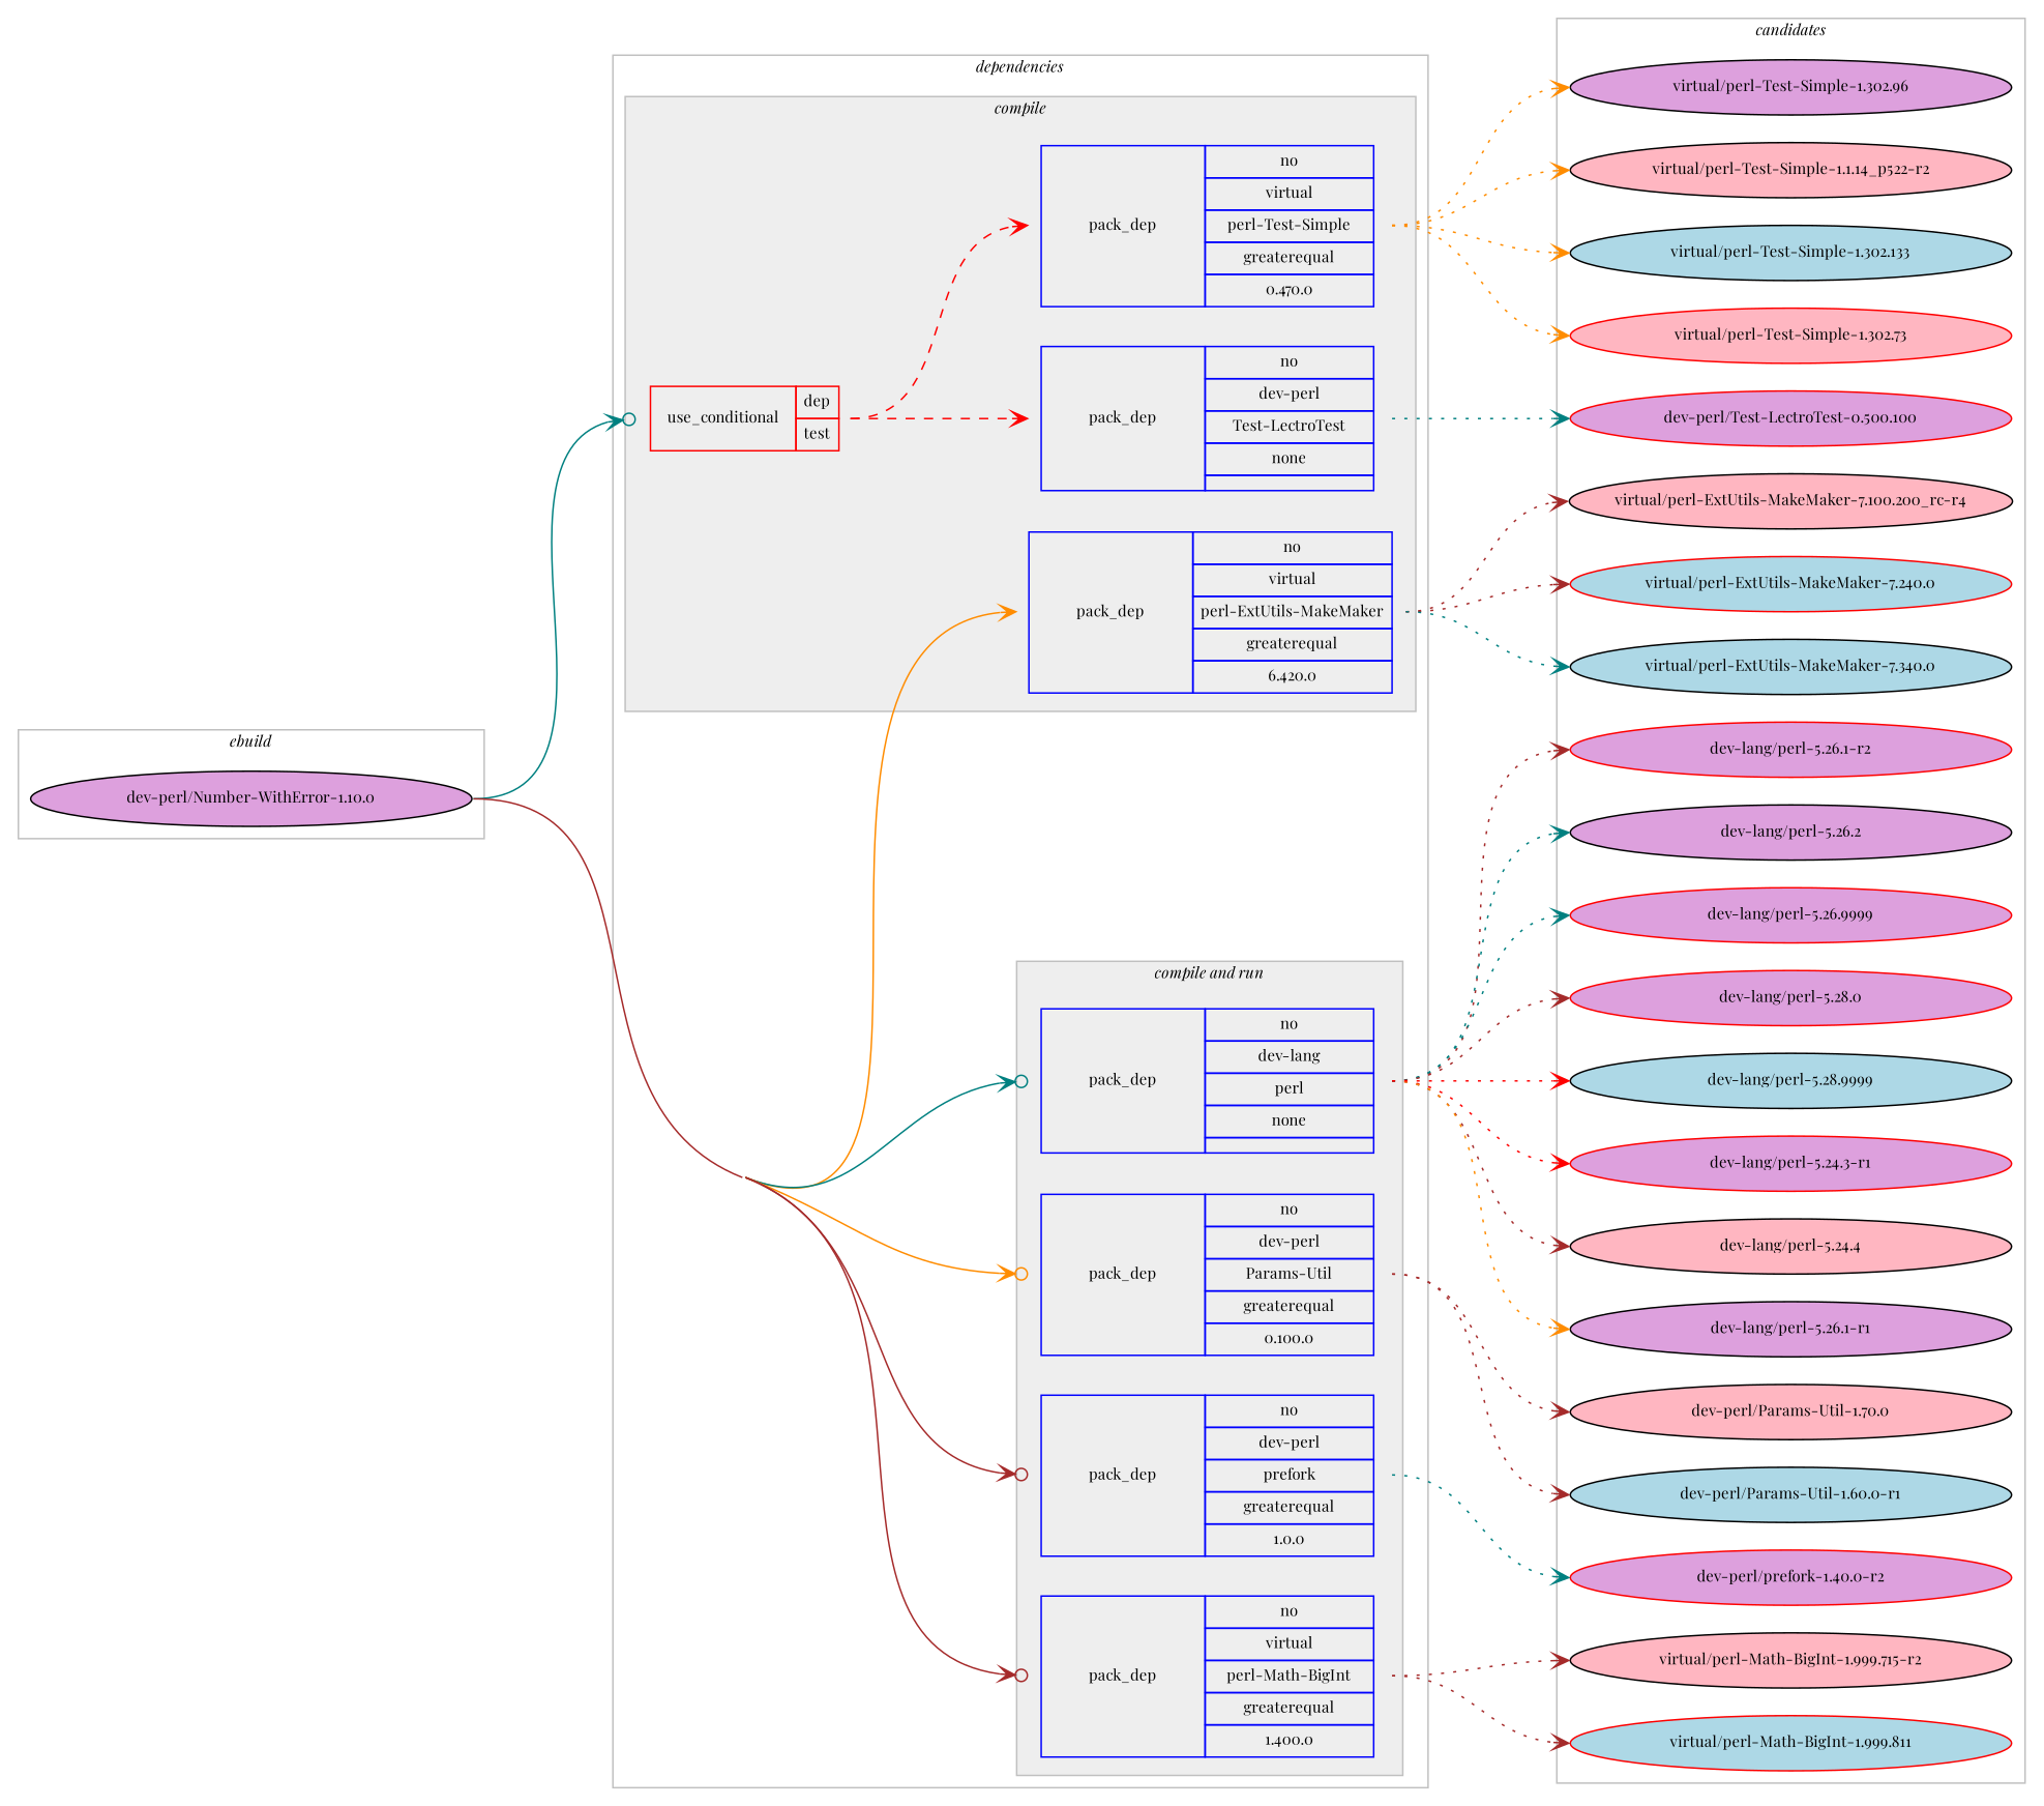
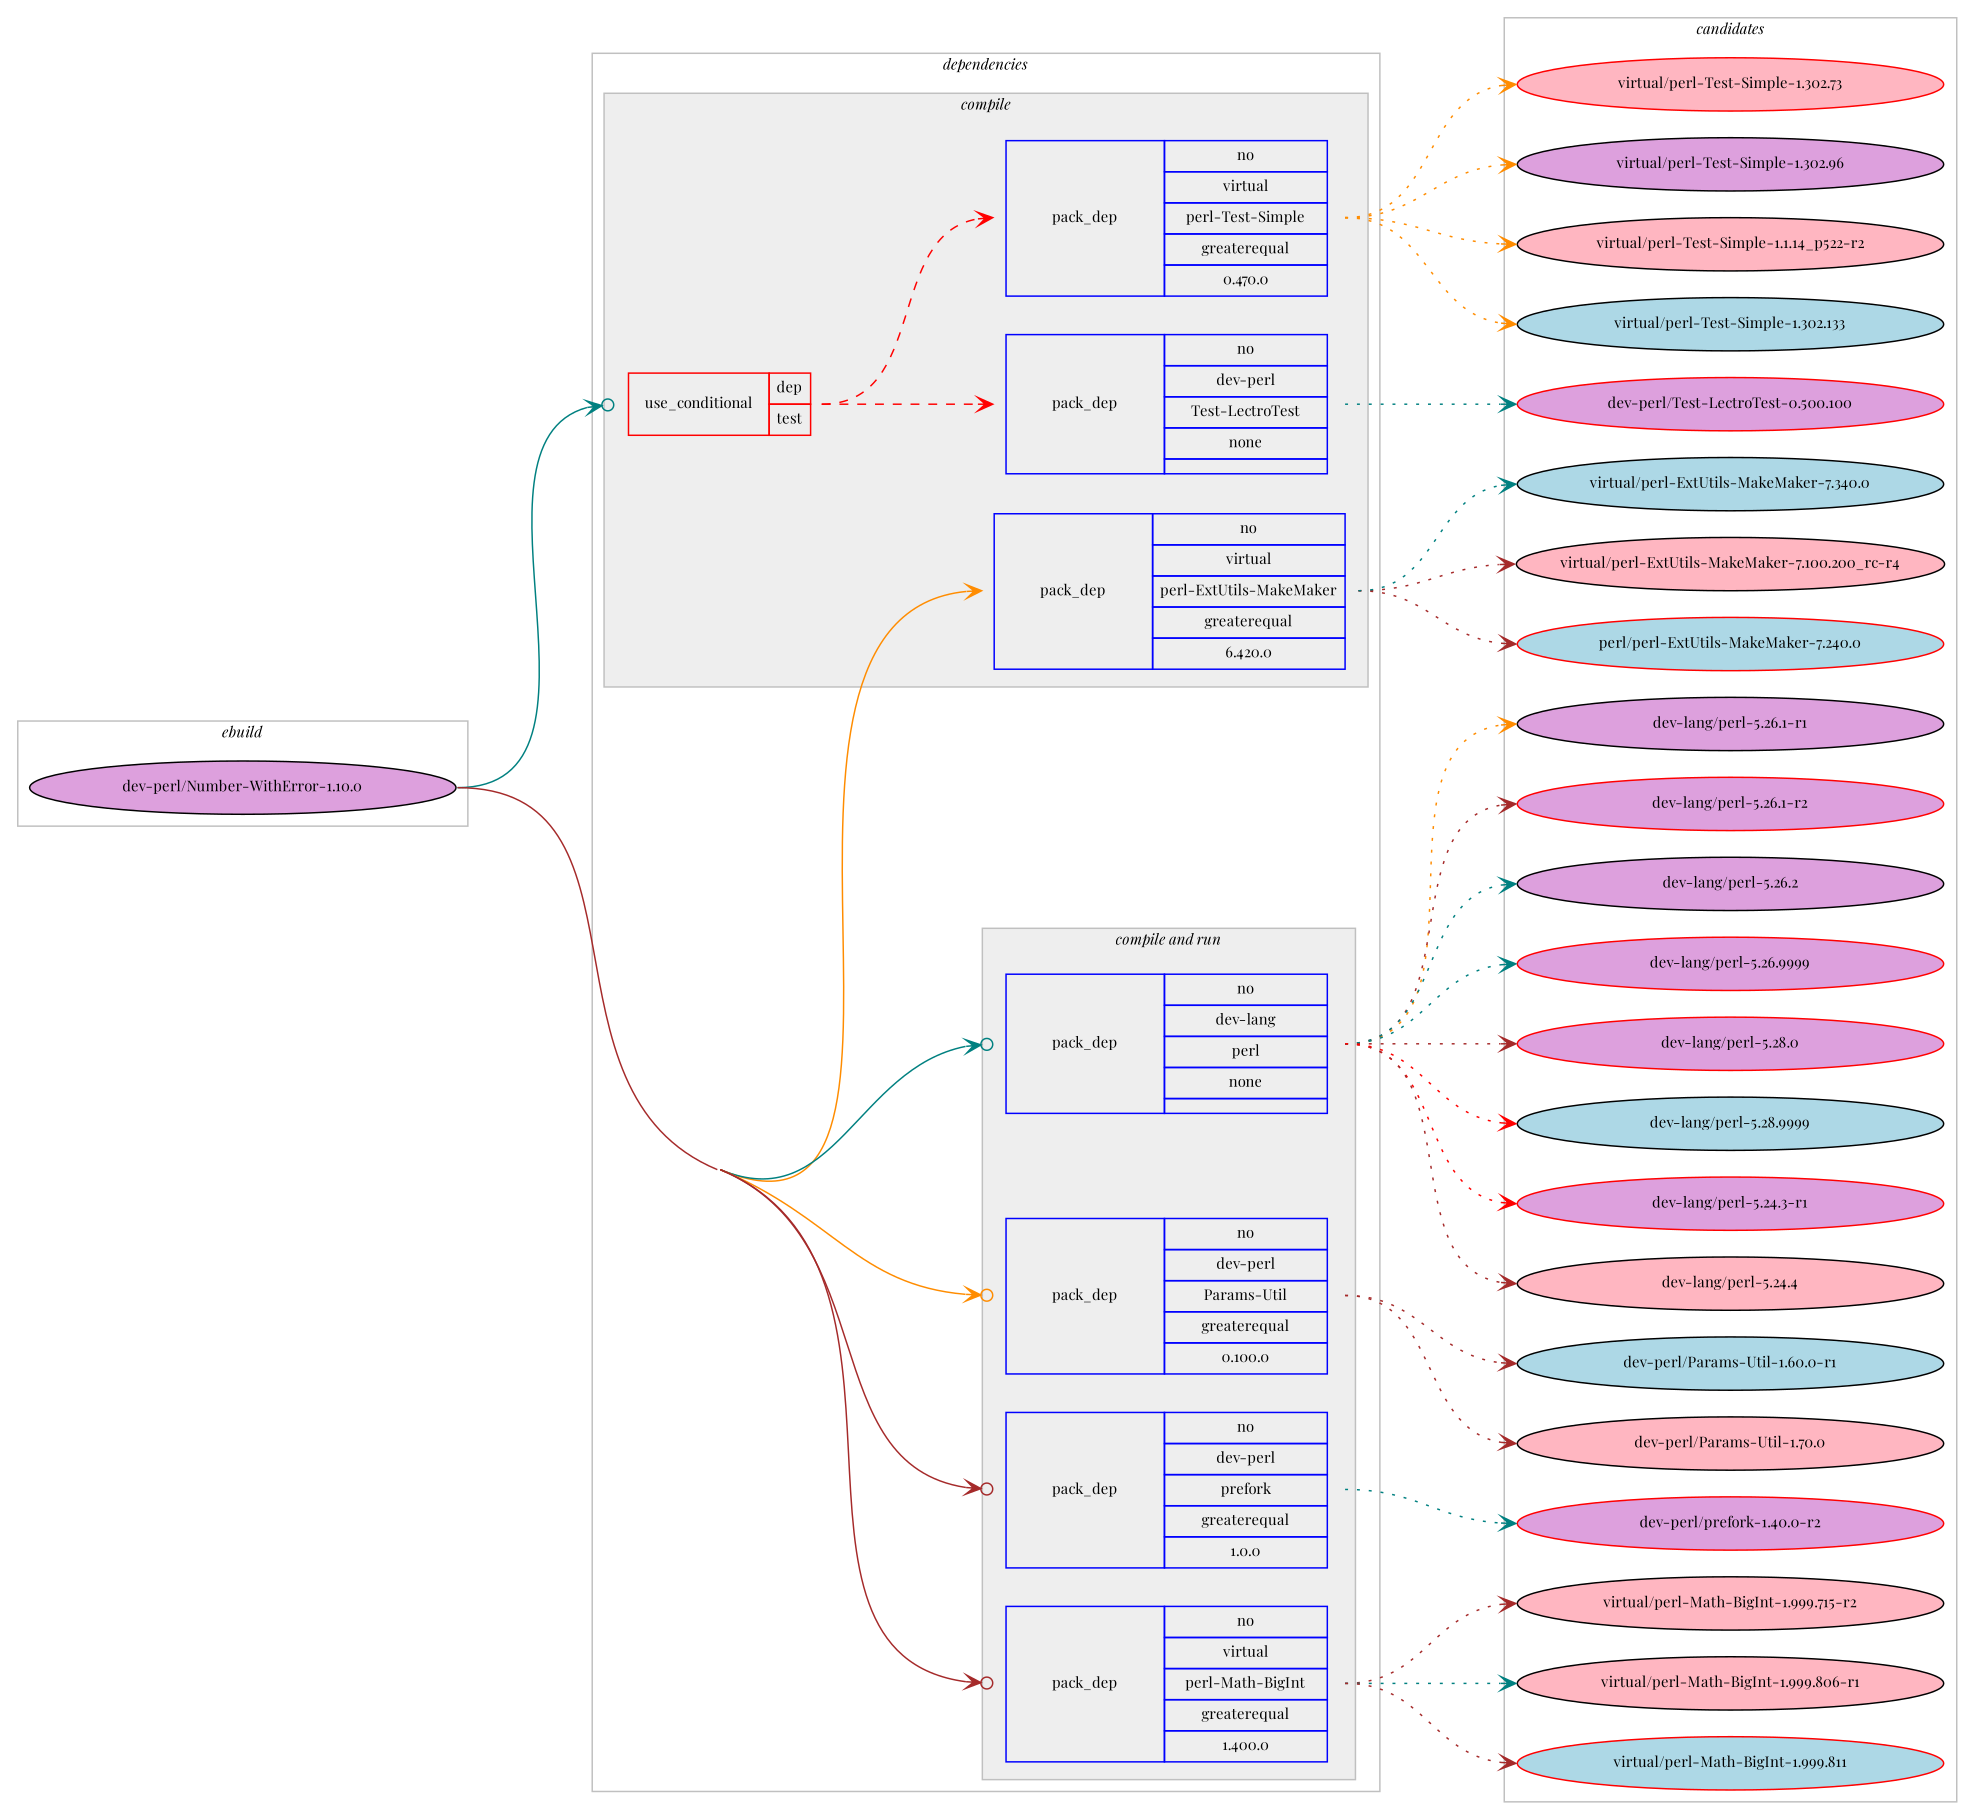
  digraph {
    compound=true
    concentrate=true
    fontname="Playfair Display"
    fontsize=10
    newrank=true
    rankdir=LR
    ranksep=1.5
    node [color=black fillcolor=plum fontname="Playfair Display" fontsize=10 style=filled]
    edge [arrowhead=vee color=brown fontname="Playfair Display" headport=w style=dotted tailport=e weight=100]
    n1 [label="dev-perl/Number-WithError-1.10.0" width=4]
    n2 [color=blue label=<<TABLE BORDER="0" CELLBORDER="1" CELLSPACING="0" CELLPADDING="4" WIDTH="220"><TR><TD ROWSPAN="6" CELLPADDING="30">pack_dep</TD></TR><TR><TD WIDTH="110">no</TD></TR><TR><TD>dev-perl</TD></TR><TR><TD>Test-LectroTest</TD></TR><TR><TD>none</TD></TR><TR><TD></TD></TR></TABLE>> shape=none fillcolor="" style=""]
    n3 [color=blue label=<<TABLE BORDER="0" CELLBORDER="1" CELLSPACING="0" CELLPADDING="4" WIDTH="220"><TR><TD ROWSPAN="6" CELLPADDING="30">pack_dep</TD></TR><TR><TD WIDTH="110">no</TD></TR><TR><TD>virtual</TD></TR><TR><TD>perl-Test-Simple</TD></TR><TR><TD>greaterequal</TD></TR><TR><TD>0.470.0</TD></TR></TABLE>> shape=none fillcolor="" style=""]
    n4 [color=red label=<<TABLE BORDER="0" CELLBORDER="1" CELLSPACING="0" CELLPADDING="4"><TR><TD ROWSPAN="3" CELLPADDING="10">use_conditional</TD></TR><TR><TD>dep</TD></TR><TR><TD>test</TD></TR></TABLE>> shape=none fillcolor="" style=""]
    n5 [color=blue label=<<TABLE BORDER="0" CELLBORDER="1" CELLSPACING="0" CELLPADDING="4" WIDTH="220"><TR><TD ROWSPAN="6" CELLPADDING="30">pack_dep</TD></TR><TR><TD WIDTH="110">no</TD></TR><TR><TD>virtual</TD></TR><TR><TD>perl-ExtUtils-MakeMaker</TD></TR><TR><TD>greaterequal</TD></TR><TR><TD>6.420.0</TD></TR></TABLE>> shape=none fillcolor="" style=""]
    n6 [color=blue label=<<TABLE BORDER="0" CELLBORDER="1" CELLSPACING="0" CELLPADDING="4" WIDTH="220"><TR><TD ROWSPAN="6" CELLPADDING="30">pack_dep</TD></TR><TR><TD WIDTH="110">no</TD></TR><TR><TD>dev-lang</TD></TR><TR><TD>perl</TD></TR><TR><TD>none</TD></TR><TR><TD></TD></TR></TABLE>> shape=none fillcolor="" style=""]
    n7 [color=blue label=<<TABLE BORDER="0" CELLBORDER="1" CELLSPACING="0" CELLPADDING="4" WIDTH="220"><TR><TD ROWSPAN="6" CELLPADDING="30">pack_dep</TD></TR><TR><TD WIDTH="110">no</TD></TR><TR><TD>dev-perl</TD></TR><TR><TD>Params-Util</TD></TR><TR><TD>greaterequal</TD></TR><TR><TD>0.100.0</TD></TR></TABLE>> shape=none fillcolor="" style=""]
    n8 [color=blue label=<<TABLE BORDER="0" CELLBORDER="1" CELLSPACING="0" CELLPADDING="4" WIDTH="220"><TR><TD ROWSPAN="6" CELLPADDING="30">pack_dep</TD></TR><TR><TD WIDTH="110">no</TD></TR><TR><TD>dev-perl</TD></TR><TR><TD>prefork</TD></TR><TR><TD>greaterequal</TD></TR><TR><TD>1.0.0</TD></TR></TABLE>> shape=none fillcolor="" style=""]
    n9 [color=blue label=<<TABLE BORDER="0" CELLBORDER="1" CELLSPACING="0" CELLPADDING="4" WIDTH="220"><TR><TD ROWSPAN="6" CELLPADDING="30">pack_dep</TD></TR><TR><TD WIDTH="110">no</TD></TR><TR><TD>virtual</TD></TR><TR><TD>perl-Math-BigInt</TD></TR><TR><TD>greaterequal</TD></TR><TR><TD>1.400.0</TD></TR></TABLE>> shape=none fillcolor="" style=""]
    n10 [color=red label="dev-perl/Test-LectroTest-0.500.100" width=4]
    n11 [fillcolor=lightpink label="virtual/perl-Test-Simple-1.1.14_p522-r2" width=4]
    n12 [fillcolor=lightblue label="virtual/perl-Test-Simple-1.302.133" width=4]
    n13 [color=red fillcolor=lightpink label="virtual/perl-Test-Simple-1.302.73" width=4]
    n14 [label="virtual/perl-Test-Simple-1.302.96" width=4]
    n15 [fillcolor=lightpink label="virtual/perl-ExtUtils-MakeMaker-7.100.200_rc-r4" width=4]
-   n16 [color=red fillcolor=lightblue label="virtual/perl-ExtUtils-MakeMaker-7.240.0" width=4]
+   n16 [color=red fillcolor=lightblue label="perl/perl-ExtUtils-MakeMaker-7.240.0" width=4]
    n17 [fillcolor=lightblue label="virtual/perl-ExtUtils-MakeMaker-7.340.0" width=4]
    n18 [color=red label="dev-lang/perl-5.24.3-r1" width=4]
    n19 [fillcolor=lightpink label="dev-lang/perl-5.24.4" width=4]
    n20 [label="dev-lang/perl-5.26.1-r1" width=4]
    n21 [color=red label="dev-lang/perl-5.26.1-r2" width=4]
    n22 [label="dev-lang/perl-5.26.2" width=4]
    n23 [color=red label="dev-lang/perl-5.26.9999" width=4]
    n24 [color=red label="dev-lang/perl-5.28.0" width=4]
    n25 [fillcolor=lightblue label="dev-lang/perl-5.28.9999" width=4]
    n26 [fillcolor=lightblue label="dev-perl/Params-Util-1.60.0-r1" width=4]
    n27 [fillcolor=lightpink label="dev-perl/Params-Util-1.70.0" width=4]
    n28 [fillcolor=lightpink label="virtual/perl-Math-BigInt-1.999.715-r2" width=4]
+   n29 [fillcolor=lightpink label="virtual/perl-Math-BigInt-1.999.806-r1" width=4]
    n30 [color=red fillcolor=lightblue label="virtual/perl-Math-BigInt-1.999.811" width=4]
    n31 [color=red label="dev-perl/prefork-1.40.0-r2" width=4]
    subgraph cluster_1 {
      color=gray
      label=<<i>ebuild</i>>
      rank=same
      n1
    }
    subgraph cluster_2 {
      color=gray
      label=<<i>dependencies</i>>
      subgraph cluster_3 {
        color=gray
        fillcolor="#eeeeee"
        label=<<i>compile</i>>
        style=filled
        subgraph sub_4 {
          color=gray
          fillcolor="#eeeeee"
          label=<<i>compile</i>>
          style=filled
          n4
          subgraph sub_5 {
            color=gray
            fillcolor="#eeeeee"
            label=<<i>compile</i>>
            style=filled
            n2
          }
          subgraph sub_6 {
            color=gray
            fillcolor="#eeeeee"
            label=<<i>compile</i>>
            style=filled
            n3
          }
        }
        subgraph sub_7 {
          color=gray
          fillcolor="#eeeeee"
          label=<<i>compile</i>>
          style=filled
          n5
        }
      }
      subgraph cluster_8 {
        color=gray
        fillcolor="#eeeeee"
        label=<<i>compile and run</i>>
        style=filled
        subgraph sub_9 {
          color=gray
          fillcolor="#eeeeee"
          label=<<i>compile and run</i>>
          style=filled
          n6
        }
        subgraph sub_10 {
          color=gray
          fillcolor="#eeeeee"
          label=<<i>compile and run</i>>
          style=filled
          n7
        }
        subgraph sub_11 {
          color=gray
          fillcolor="#eeeeee"
          label=<<i>compile and run</i>>
          style=filled
          n8
        }
        subgraph sub_12 {
          color=gray
          fillcolor="#eeeeee"
          label=<<i>compile and run</i>>
          style=filled
          n9
        }
      }
      subgraph cluster_13 {
        color=gray
        fillcolor="#eeeeee"
        label=<<i>run</i>>
        style=filled
      }
    }
    subgraph cluster_14 {
      color=gray
      label=<<i>candidates</i>>
      rank=same
      subgraph sub_15 {
        color=black
        label=<<i>candidates</i>>
        nodesep=1
        rank=same
        n10
      }
      subgraph sub_16 {
        color=black
        label=<<i>candidates</i>>
        nodesep=1
        rank=same
        n11
        n12
        n13
        n14
      }
      subgraph sub_17 {
        color=black
        label=<<i>candidates</i>>
        nodesep=1
        rank=same
        n15
        n16
        n17
      }
      subgraph sub_18 {
        color=black
        label=<<i>candidates</i>>
        nodesep=1
        rank=same
        n18
        n19
        n20
        n21
        n22
        n23
        n24
        n25
      }
      subgraph sub_19 {
        color=black
        label=<<i>candidates</i>>
        nodesep=1
        rank=same
        n26
        n27
      }
      subgraph sub_20 {
        color=black
        label=<<i>candidates</i>>
        nodesep=1
        rank=same
        n28
+       n29
        n30
      }
      subgraph sub_21 {
        color=black
        label=<<i>candidates</i>>
        nodesep=1
        rank=same
        n31
      }
    }
    n1 -> n4 [arrowhead=odotvee color=teal style=solid weight=20]
    n1 -> n5 [color=darkorange style=solid weight=20]
    n1 -> n6 [arrowhead=odotvee color=teal style=solid weight=20]
    n1 -> n7 [arrowhead=odotvee color=darkorange style=solid weight=20]
    n1 -> n8 [arrowhead=odotvee style=solid weight=20]
    n1 -> n9 [arrowhead=odotvee style=solid weight=20]
    n2 -> n10 [color=teal]
    n3 -> n11 [color=darkorange]
    n3 -> n12 [color=darkorange]
    n3 -> n13 [color=darkorange]
    n3 -> n14 [color=darkorange]
    n4 -> n2 [color=red style=dashed weight=20]
    n4 -> n3 [color=red style=dashed weight=20]
    n5 -> n15
    n5 -> n16
    n5 -> n17 [color=teal]
    n6 -> n18 [color=red]
    n6 -> n19
    n6 -> n20 [color=darkorange]
    n6 -> n21
    n6 -> n22 [color=teal]
    n6 -> n23 [color=teal]
    n6 -> n24
    n6 -> n25 [color=red]
    n7 -> n26
    n7 -> n27
    n8 -> n31 [color=teal]
    n9 -> n28
+   n9 -> n29 [color=teal]
    n9 -> n30
  }
